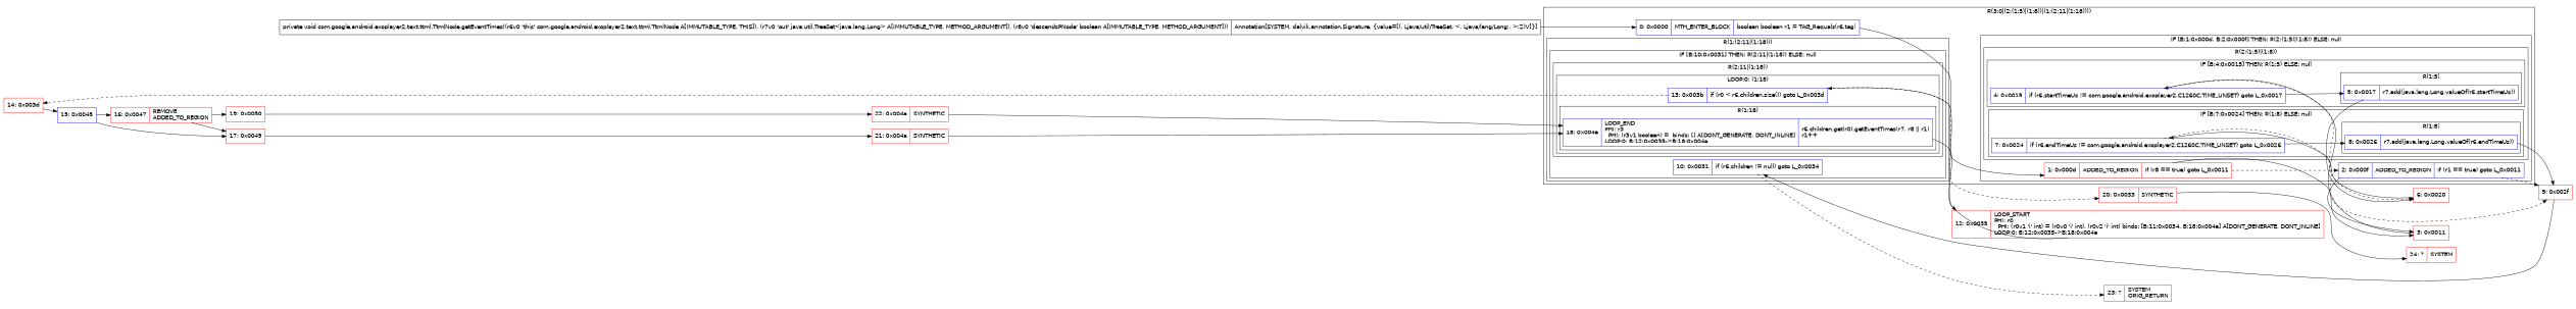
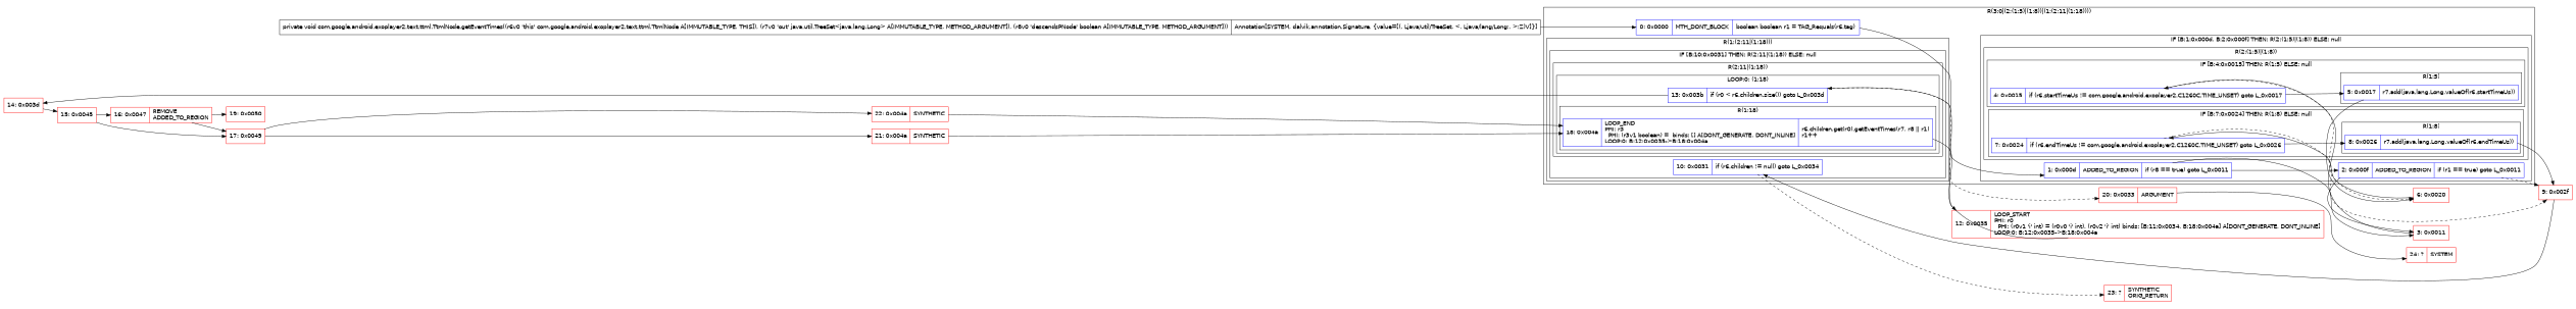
  digraph {
    fontname="DejaVu Sans"
    rankdir=LR
    node [color=red fontname="DejaVu Sans" shape=record]
    edge [fontname="DejaVu Sans"]
    n1 [color=blue label="{5\:\ 0x0017|r7.add(java.lang.Long.valueOf(r6.startTimeUs))\l}"]
    n2 [color=blue label="{4\:\ 0x0015|if (r6.startTimeUs != com.google.android.exoplayer2.C1260C.TIME_UNSET) goto L_0x0017\l}"]
    n3 [color=blue label="{8\:\ 0x0026|r7.add(java.lang.Long.valueOf(r6.endTimeUs))\l}"]
    n4 [color=blue label="{7\:\ 0x0024|if (r6.endTimeUs != com.google.android.exoplayer2.C1260C.TIME_UNSET) goto L_0x0026\l}"]
-   n5 [label="{1\:\ 0x000d|ADDED_TO_REGION\l|if (r8 == true) goto L_0x0011\l}"]
+   n5 [color=blue label="{1\:\ 0x000d|ADDED_TO_REGION\l|if (r8 == true) goto L_0x0011\l}"]
    n6 [color=blue label="{2\:\ 0x000f|ADDED_TO_REGION\l|if (r1 == true) goto L_0x0011\l}"]
    n7 [color=blue label="{18\:\ 0x004a|LOOP_END\lPHI: r3 \l  PHI: (r3v1 boolean) =  binds: [] A[DONT_GENERATE, DONT_INLINE]\lLOOP:0: B:12:0x0035\-\>B:18:0x004a\l|r6.children.get(r0).getEventTimes(r7, r8 \|\| r1)\lr1++\l}"]
    n8 [color=blue label="{13\:\ 0x003b|if (r0 \< r6.children.size()) goto L_0x003d\l}"]
    n9 [color=blue label="{10\:\ 0x0031|if (r6.children != null) goto L_0x0034\l}"]
-   n10 [color=blue label="{0\:\ 0x0000|MTH_ENTER_BLOCK\l|boolean boolean r1 = TAG_P.equals(r6.tag)\l}"]
+   n10 [color=blue label="{0\:\ 0x0000|MTH_DONT_BLOCK\l|boolean boolean r1 = TAG_P.equals(r6.tag)\l}"]
    n11 [label="{6\:\ 0x0020}"]
    n12 [label="{9\:\ 0x002f}"]
    n13 [label="{3\:\ 0x0011}"]
    n14 [label="{12\:\ 0x0035|LOOP_START\lPHI: r0 \l  PHI: (r0v1 'i' int) = (r0v0 'i' int), (r0v2 'i' int) binds: [B:11:0x0034, B:18:0x004a] A[DONT_GENERATE, DONT_INLINE]\lLOOP:0: B:12:0x0035\-\>B:18:0x004a\l}"]
    n15 [label="{14\:\ 0x003d}"]
-   n16 [label="{20\:\ 0x0033|SYNTHETIC\l}"]
-   n17 [label="{23\:\ ?|SYSTEM\lORIG_RETURN\l}"]
-   n18 [color=blue label="{15\:\ 0x0045}"]
+   n16 [label="{20\:\ 0x0033|ARGUMENT\l}"]
+   n17 [label="{23\:\ ?|SYNTHETIC\lORIG_RETURN\l}"]
+   n18 [label="{15\:\ 0x0045}"]
    n19 [label="{24\:\ ?|SYSTEM\l}"]
    n20 [label="{16\:\ 0x0047|REMOVE\lADDED_TO_REGION\l}"]
    n21 [label="{17\:\ 0x0049}"]
    n22 [label="{19\:\ 0x0050}"]
    n23 [label="{21\:\ 0x004a|SYNTHETIC\l}"]
    n24 [label="{22\:\ 0x004a|SYNTHETIC\l}"]
    n25 [label="{private void com.google.android.exoplayer2.text.ttml.TtmlNode.getEventTimes((r6v0 'this' com.google.android.exoplayer2.text.ttml.TtmlNode A[IMMUTABLE_TYPE, THIS]), (r7v0 'out' java.util.TreeSet\<java.lang.Long\> A[IMMUTABLE_TYPE, METHOD_ARGUMENT]), (r8v0 'descendsPNode' boolean A[IMMUTABLE_TYPE, METHOD_ARGUMENT]))  | Annotation[SYSTEM, dalvik.annotation.Signature, \{value=[(, Ljava\/util\/TreeSet, \<, Ljava\/lang\/Long;, \>;Z)V]\}]\l}" color=""]
    subgraph cluster_1 {
      label="R(3:0|(2:(1:5)|(1:8))|(1:(2:11|(1:18))))"
      n10
      subgraph cluster_2 {
        label="IF [B:1:0x000d, B:2:0x000f] THEN: R(2:(1:5)|(1:8)) ELSE: null"
        n5
        n6
        subgraph cluster_3 {
          label="R(2:(1:5)|(1:8))"
          subgraph cluster_4 {
            label="IF [B:4:0x0015] THEN: R(1:5) ELSE: null"
            n2
            subgraph cluster_5 {
              label="R(1:5)"
              n1
            }
          }
          subgraph cluster_6 {
            label="IF [B:7:0x0024] THEN: R(1:8) ELSE: null"
            n4
            subgraph cluster_7 {
              label="R(1:8)"
              n3
            }
          }
        }
      }
      subgraph cluster_8 {
        label="R(1:(2:11|(1:18)))"
        subgraph cluster_9 {
          label="IF [B:10:0x0031] THEN: R(2:11|(1:18)) ELSE: null"
          n9
          subgraph cluster_10 {
            label="R(2:11|(1:18))"
            subgraph cluster_11 {
              label="LOOP:0: (1:18)"
              n8
              subgraph cluster_12 {
                label="R(1:18)"
                n7
              }
            }
          }
        }
      }
    }
    n1 -> n11
    n2 -> n1
    n2 -> n11 [style=dashed]
    n3 -> n12
    n4 -> n3
    n4 -> n12 [style=dashed]
-   n5 -> n6 [style=dashed]
+   n5 -> n6 [style=solid]
    n5 -> n13
    n6 -> n12 [style=dashed]
    n6 -> n13
    n7 -> n14
-   n8 -> n15 [style=dashed]
+   n8 -> n15
    n8 -> n16 [style=dashed]
    n9 -> n17 [style=dashed]
    n10 -> n5
    n11 -> n4
    n12 -> n9
    n13 -> n2
    n14 -> n8
    n15 -> n18
    n16 -> n19
    n18 -> n20
    n18 -> n21
    n20 -> n21
    n20 -> n22
    n21 -> n23
-   n22 -> n24
+   n21 -> n24
    n23 -> n7
    n24 -> n7
    n25 -> n10
  }
